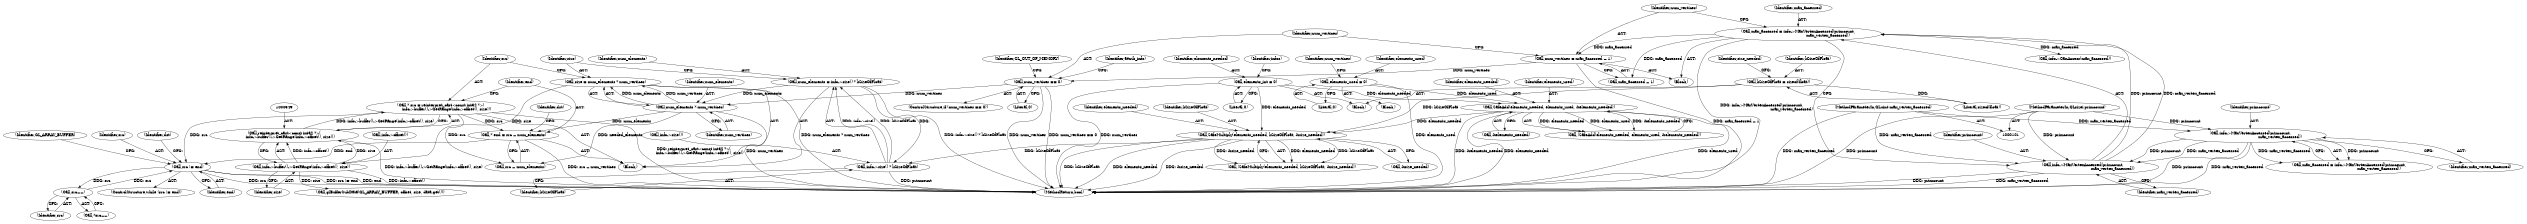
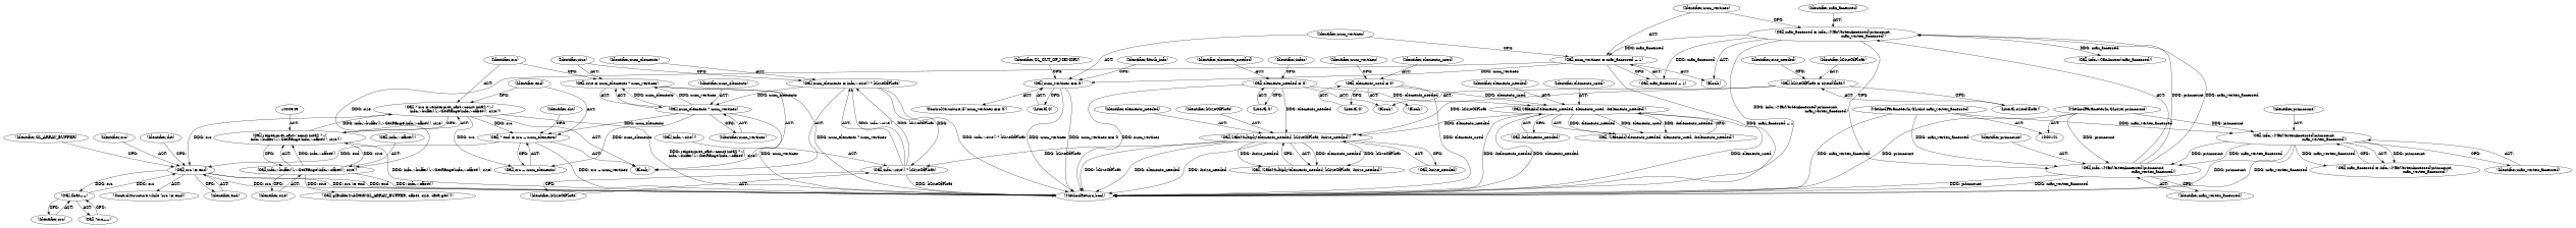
  digraph {
    n1 [label="(Call,* end = src + num_elements)"]
    n2 [label="(Call,src != end)"]
    n3 [label="(Block,)"]
    n4 [label="(MethodReturn,bool)"]
    n5 [label="(Call,src + num_elements)"]
-   n6 [label="(Call,src++)"]
+   n6 [label="(Call,float++)"]
    n7 [label="(ControlStructure,while (src != end))"]
    n8 [label="(Identifier,end)"]
    n9 [label="(Call,* src = reinterpret_cast<const int32 *>(\n          info->buffer()->GetRange(info->offset(), size)))"]
    n10 [label="(Call,reinterpret_cast<const int32 *>(\n          info->buffer()->GetRange(info->offset(), size)))"]
    n11 [label="(Call,info->buffer()->GetRange(info->offset(), size))"]
    n12 [label="(Call,glBufferSubData(GL_ARRAY_BUFFER, offset, size, data.get()))"]
    n13 [label="(Identifier,size)"]
    n14 [label="(Call,size = num_elements * num_vertices)"]
    n15 [label="(Call,num_elements * num_vertices)"]
    n16 [label="(Identifier,num_vertices)"]
    n17 [label="(Call,num_elements = info->size() * kSizeOfFloat)"]
    n18 [label="(Call,info->size() * kSizeOfFloat)"]
    n19 [label="(Identifier,kSizeOfFloat)"]
    n20 [label="(Call,SafeMultiply(elements_needed, kSizeOfFloat, &size_needed))"]
    n21 [label="(Call,&size_needed)"]
    n22 [label="(Call,!SafeMultiply(elements_needed, kSizeOfFloat, &size_needed))"]
-   n23 [label="(Call,elements_int = 0)"]
+   n23 [label="(Call,elements_needed = 0)"]
    n24 [label="(Call,SafeAdd(elements_needed, elements_used, &elements_needed))"]
    n25 [label="(Block,)"]
    n26 [label="(Literal,0)"]
    n27 [label="(Call,&elements_needed)"]
    n28 [label="(Call,!SafeAdd(elements_needed, elements_used, &elements_needed))"]
    n29 [label="(Call,elements_used = 0)"]
    n30 [label="(Literal,0)"]
    n31 [label="(Block,)"]
    n32 [label="(Call,kSizeOfFloat = sizeof(float))"]
    n33 [label="(Literal,sizeof(float))"]
    n34 [label="(Call,num_vertices == 0)"]
    n35 [label="(ControlStructure,if (num_vertices == 0))"]
    n36 [label="(Literal,0)"]
    n37 [label="(Call,num_vertices = max_accessed + 1)"]
    n38 [label="(Block,)"]
    n39 [label="(Call,max_accessed + 1)"]
    n40 [label="(Call,max_accessed = info->MaxVertexAccessed(primcount,\n                                                  max_vertex_accessed))"]
    n41 [label="(Call,info->MaxVertexAccessed(primcount,\n                                                  max_vertex_accessed))"]
    n42 [label="(Call,info->CanAccess(max_accessed))"]
    n43 [label="(Identifier,max_vertex_accessed)"]
    n44 [label="(Call,info->MaxVertexAccessed(primcount,\n                                                  max_vertex_accessed))"]
    n45 [label="(Call,max_accessed = info->MaxVertexAccessed(primcount,\n                                                  max_vertex_accessed))"]
    n46 [label="(Identifier,max_vertex_accessed)"]
    n47 [label="(MethodParameterIn,GLsizei primcount)"]
    1000101
    n49 [label="(MethodParameterIn,GLuint max_vertex_accessed)"]
    n50 [label="(Identifier,src)"]
    n51 [label="(Call,*src++)"]
    n52 [label="(Identifier,GL_ARRAY_BUFFER)"]
    n53 [label="(Identifier,GL_OUT_OF_MEMORY)"]
    n54 [label="(Identifier,elements_needed)"]
    n55 [label="(Identifier,num_elements)"]
    n56 [label="(Identifier,size)"]
    n57 [label="(Identifier,elements_needed)"]
    n58 [label="(Identifier,infos)"]
    n59 [label="(Identifier,elements_used)"]
    n60 [label="(Identifier,primcount)"]
    n61 [label="(Identifier,elements_needed)"]
    n62 [label="(Identifier,num_vertices)"]
    n63 [label="(Identifier,src)"]
    n64 [label="(Call,info->size())"]
    n65 [label="(Identifier,num_vertices)"]
    n66 [label="(Identifier,end)"]
    n67 [label="(Identifier,dst)"]
    n68 [label="(Identifier,attrib_info)"]
    n69 [label="(Identifier,kSizeOfFloat)"]
    n70 [label="(Identifier,num_vertices)"]
    n71 [label="(Identifier,primcount)"]
    n72 [label="(Identifier,max_accessed)"]
    n73 [label="(Call,info->offset())"]
    n74 [label="(Identifier,num_elements)"]
    n75 [label="(Identifier,src)"]
    n76 [label="(Identifier,elements_used)"]
    n77 [label="(Identifier,kSizeOfFloat)"]
    n78 [label="(Identifier,dst)"]
    n79 [label="(Identifier,size_needed)"]
    1000349
    n1 -> n2 [label="DDG: end"]
    n1 -> n3 [label="AST: "]
    n1 -> n4 [label="DDG: src + num_vertices"]
    n1 -> n5 [label="CFG: "]
    n2 -> n4 [label="DDG: src"]
    n2 -> n4 [label="DDG: src != end"]
    n2 -> n4 [label="DDG: end"]
    n2 -> n6 [label="DDG: src"]
    n2 -> n7 [label="AST: "]
    n2 -> n8 [label="CFG: "]
    n5 -> n1 [label="AST: "]
    n6 -> n2 [label="DDG: src"]
    n6 -> n50 [label="CFG: "]
    n6 -> n51 [label="AST: "]
    n8 -> n2 [label="AST: "]
    n9 -> n1 [label="DDG: src"]
    n9 -> n2 [label="DDG: src"]
    n9 -> n3 [label="AST: "]
    n9 -> n4 [label="DDG: reinterpret_cast<const int32 *>(\n          info->buffer()->GetRange(info->offset(), size))"]
    n9 -> n5 [label="DDG: src"]
    n9 -> n10 [label="CFG: "]
    n10 -> n4 [label="DDG: info->buffer()->GetRange(info->offset(), size)"]
    n10 -> n9 [label="AST: "]
    n10 -> n9 [label="DDG: info->buffer()->GetRange(info->offset(), size)"]
    n10 -> n11 [label="CFG: "]
    n11 -> n4 [label="DDG: info->offset()"]
    n11 -> n10 [label="AST: "]
    n11 -> n10 [label="DDG: info->offset()"]
    n11 -> n10 [label="DDG: size"]
    n11 -> n12 [label="DDG: size"]
    n11 -> n13 [label="CFG: "]
    n13 -> n11 [label="AST: "]
    n14 -> n3 [label="AST: "]
    n14 -> n4 [label="DDG: num_elements * num_vertices"]
-   n14 -> n11 [label="DDG: size"]
+   n37 -> n11 [label="DDG: size"]
    n14 -> n15 [label="AST: "]
    n15 -> n1 [label="DDG: num_elements"]
    n15 -> n4 [label="DDG: num_vertices"]
-   n15 -> n5 [label="DDG: needed_elements"]
+   n15 -> n5 [label="DDG: num_elements"]
    n15 -> n14 [label="AST: "]
    n15 -> n14 [label="DDG: num_elements"]
    n15 -> n14 [label="DDG: num_vertices"]
    n15 -> n16 [label="CFG: "]
    n16 -> n15 [label="AST: "]
    n17 -> n3 [label="AST: "]
    n17 -> n4 [label="DDG: info->size() * kSizeOfFloat"]
    n17 -> n15 [label="DDG: num_elements"]
    n17 -> n18 [label="DDG: "]
-   n18 -> n4 [label="DDG: primcount"]
+   n18 -> n4 [label="DDG: kSizeOfFloat"]
    n18 -> n17 [label="AST: "]
    n18 -> n17 [label="DDG: info->size()"]
    n18 -> n17 [label="DDG: kSizeOfFloat"]
    n18 -> n19 [label="CFG: "]
    n19 -> n18 [label="AST: "]
    n20 -> n4 [label="DDG: elements_needed"]
    n20 -> n4 [label="DDG: &size_needed"]
    n20 -> n4 [label="DDG: kSizeOfFloat"]
    n20 -> n18 [label="DDG: kSizeOfFloat"]
    n20 -> n21 [label="CFG: "]
    n20 -> n22 [label="AST: "]
    n20 -> n22 [label="DDG: elements_needed"]
    n20 -> n22 [label="DDG: kSizeOfFloat"]
    n20 -> n22 [label="DDG: &size_needed"]
    n21 -> n20 [label="AST: "]
    n22 -> n20 [label="CFG: "]
    n23 -> n4 [label="DDG: num_vertices"]
    n23 -> n20 [label="DDG: elements_needed"]
    n23 -> n24 [label="DDG: elements_needed"]
    n23 -> n25 [label="AST: "]
    n23 -> n26 [label="CFG: "]
    n24 -> n4 [label="DDG: elements_used"]
    n24 -> n4 [label="DDG: &elements_needed"]
    n24 -> n4 [label="DDG: elements_needed"]
    n24 -> n20 [label="DDG: elements_needed"]
    n24 -> n27 [label="CFG: "]
    n24 -> n28 [label="AST: "]
    n24 -> n28 [label="DDG: elements_needed"]
    n24 -> n28 [label="DDG: elements_used"]
    n24 -> n28 [label="DDG: &elements_needed"]
    n26 -> n23 [label="AST: "]
    n27 -> n24 [label="AST: "]
    n28 -> n24 [label="CFG: "]
    n29 -> n4 [label="DDG: elements_used"]
    n29 -> n24 [label="DDG: elements_used"]
    n29 -> n30 [label="CFG: "]
    n29 -> n31 [label="AST: "]
    n30 -> n29 [label="AST: "]
    n32 -> n20 [label="DDG: kSizeOfFloat"]
    n32 -> n25 [label="AST: "]
-   n32 -> n33 [label="DDG: "]
+   n32 -> n33 [label="CFG: "]
    n33 -> n32 [label="AST: "]
    n34 -> n4 [label="DDG: num_vertices == 0"]
    n34 -> n4 [label="DDG: num_vertices"]
-   n34 -> n15 [label="DDG: num_vertices"]
    n34 -> n35 [label="AST: "]
    n34 -> n36 [label="CFG: "]
    n36 -> n34 [label="AST: "]
    n37 -> n4 [label="DDG: max_accessed + 1"]
    n37 -> n34 [label="DDG: num_vertices"]
    n37 -> n38 [label="AST: "]
    n37 -> n39 [label="CFG: "]
    n39 -> n37 [label="AST: "]
    n40 -> n4 [label="DDG: info->MaxVertexAccessed(primcount,\n                                                  max_vertex_accessed)"]
    n40 -> n37 [label="DDG: max_accessed"]
    n40 -> n38 [label="AST: "]
    n40 -> n39 [label="DDG: max_accessed"]
    n40 -> n41 [label="CFG: "]
    n40 -> n42 [label="DDG: max_accessed"]
    n41 -> n4 [label="DDG: max_vertex_accessed"]
    n41 -> n4 [label="DDG: primcount"]
    n41 -> n40 [label="AST: "]
    n41 -> n40 [label="DDG: primcount"]
    n41 -> n40 [label="DDG: max_vertex_accessed"]
    n41 -> n43 [label="CFG: "]
    n43 -> n41 [label="AST: "]
    n44 -> n4 [label="DDG: primcount"]
    n44 -> n4 [label="DDG: max_vertex_accessed"]
    n44 -> n41 [label="DDG: primcount"]
    n44 -> n41 [label="DDG: max_vertex_accessed"]
    n44 -> n45 [label="AST: "]
    n44 -> n45 [label="DDG: primcount"]
    n44 -> n45 [label="DDG: max_vertex_accessed"]
    n44 -> n46 [label="CFG: "]
    n45 -> n44 [label="CFG: "]
    n46 -> n44 [label="AST: "]
    n47 -> n4 [label="DDG: primcount"]
    n47 -> n41 [label="DDG: primcount"]
    n47 -> n44 [label="DDG: primcount"]
    n47 -> 1000101 [label="AST: "]
    n49 -> n4 [label="DDG: max_vertex_accessed"]
    n49 -> n41 [label="DDG: max_vertex_accessed"]
    n49 -> n44 [label="DDG: max_vertex_accessed"]
    n49 -> 1000101 [label="AST: "]
    n50 -> n6 [label="AST: "]
    n51 -> n6 [label="CFG: "]
    n52 -> n2 [label="CFG: "]
    n53 -> n34 [label="CFG: "]
    n54 -> n24 [label="AST: "]
    n55 -> n15 [label="AST: "]
    n56 -> n14 [label="AST: "]
    n56 -> n17 [label="CFG: "]
    n57 -> n20 [label="AST: "]
    n58 -> n23 [label="CFG: "]
    n59 -> n29 [label="AST: "]
    n60 -> n41 [label="AST: "]
    n61 -> n23 [label="AST: "]
    n62 -> n34 [label="AST: "]
    n62 -> n37 [label="CFG: "]
    n63 -> n2 [label="AST: "]
    n64 -> n18 [label="AST: "]
    n65 -> n37 [label="AST: "]
    n65 -> n40 [label="CFG: "]
    n66 -> n1 [label="AST: "]
    n66 -> n9 [label="CFG: "]
    n67 -> n1 [label="CFG: "]
    n68 -> n34 [label="CFG: "]
    n69 -> n32 [label="AST: "]
    n70 -> n29 [label="CFG: "]
    n71 -> n44 [label="AST: "]
    n72 -> n40 [label="AST: "]
    n73 -> n11 [label="AST: "]
    n74 -> n17 [label="AST: "]
    n75 -> n9 [label="AST: "]
    n75 -> n14 [label="CFG: "]
    n76 -> n24 [label="AST: "]
    n77 -> n20 [label="AST: "]
    n78 -> n2 [label="CFG: "]
    n79 -> n32 [label="CFG: "]
    1000349 -> n10 [label="AST: "]
  }
